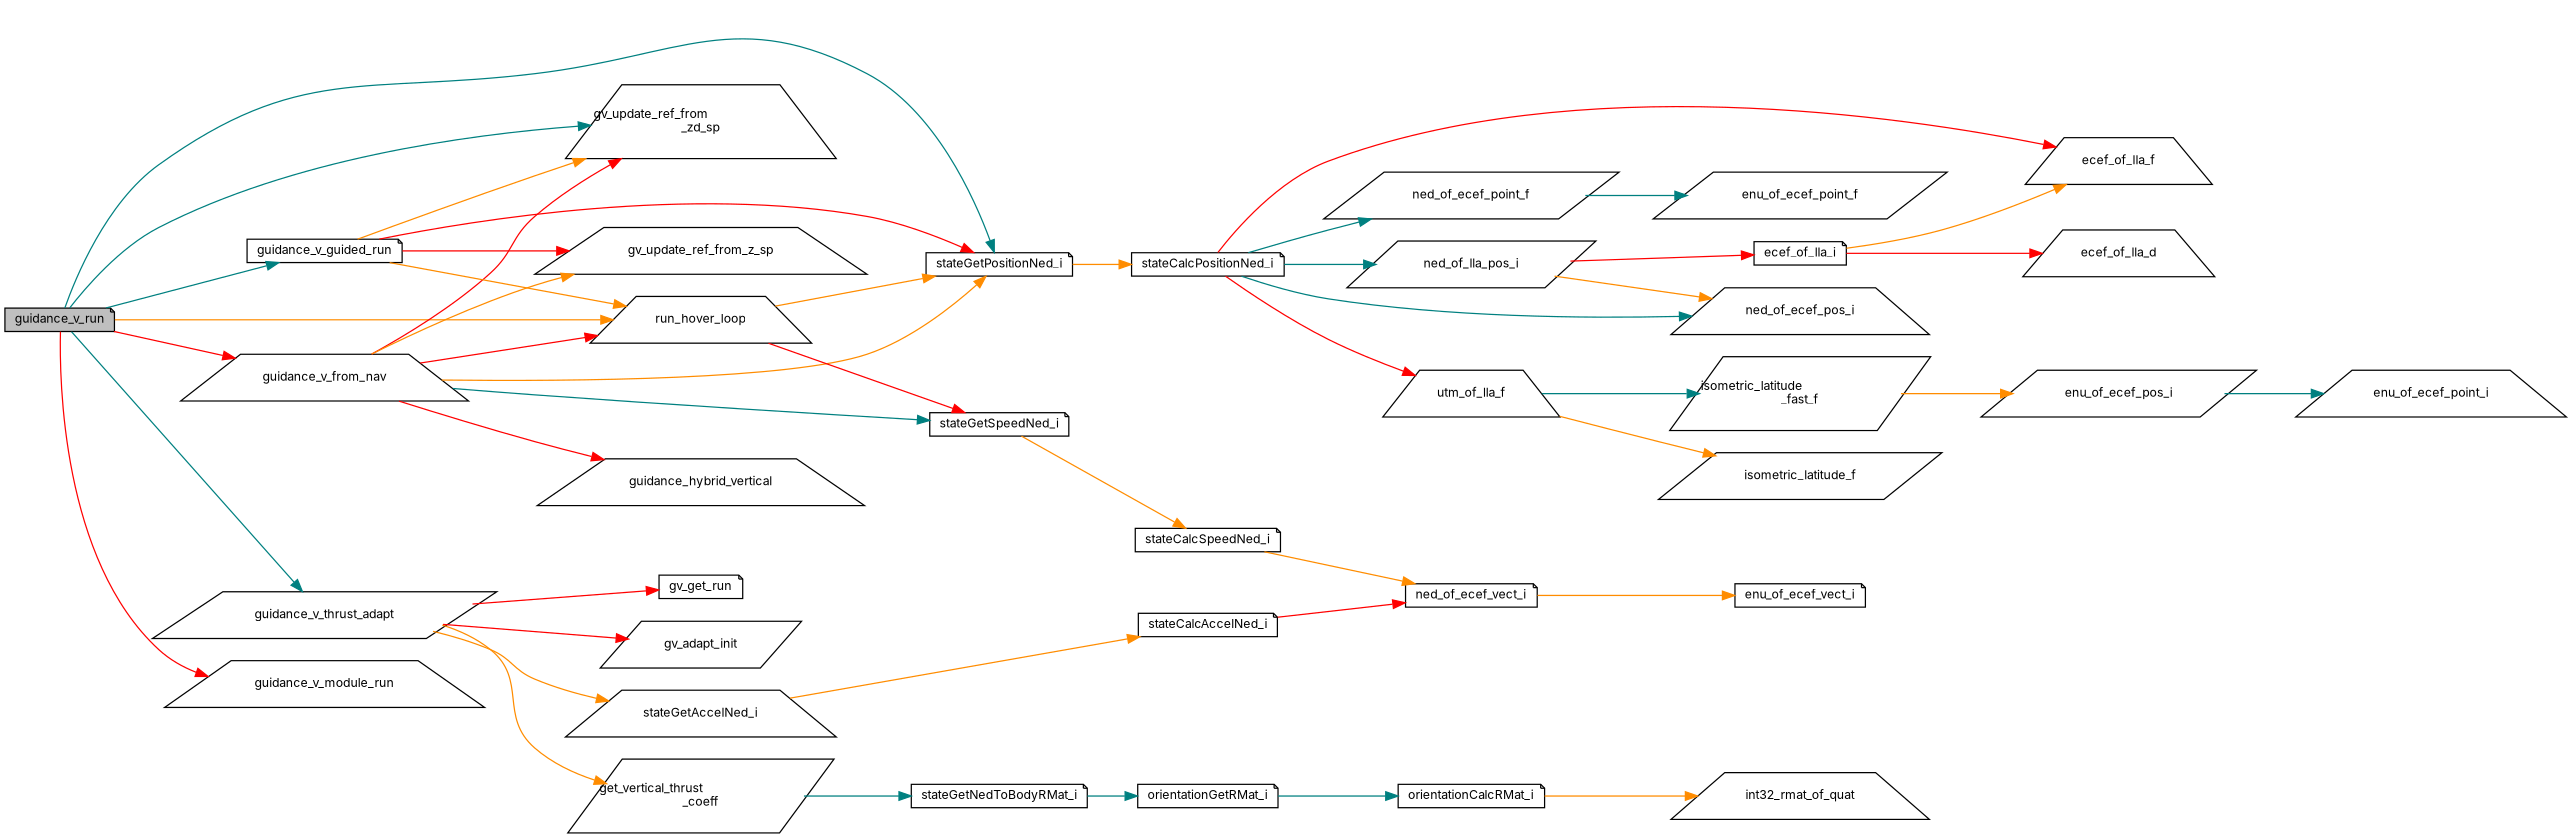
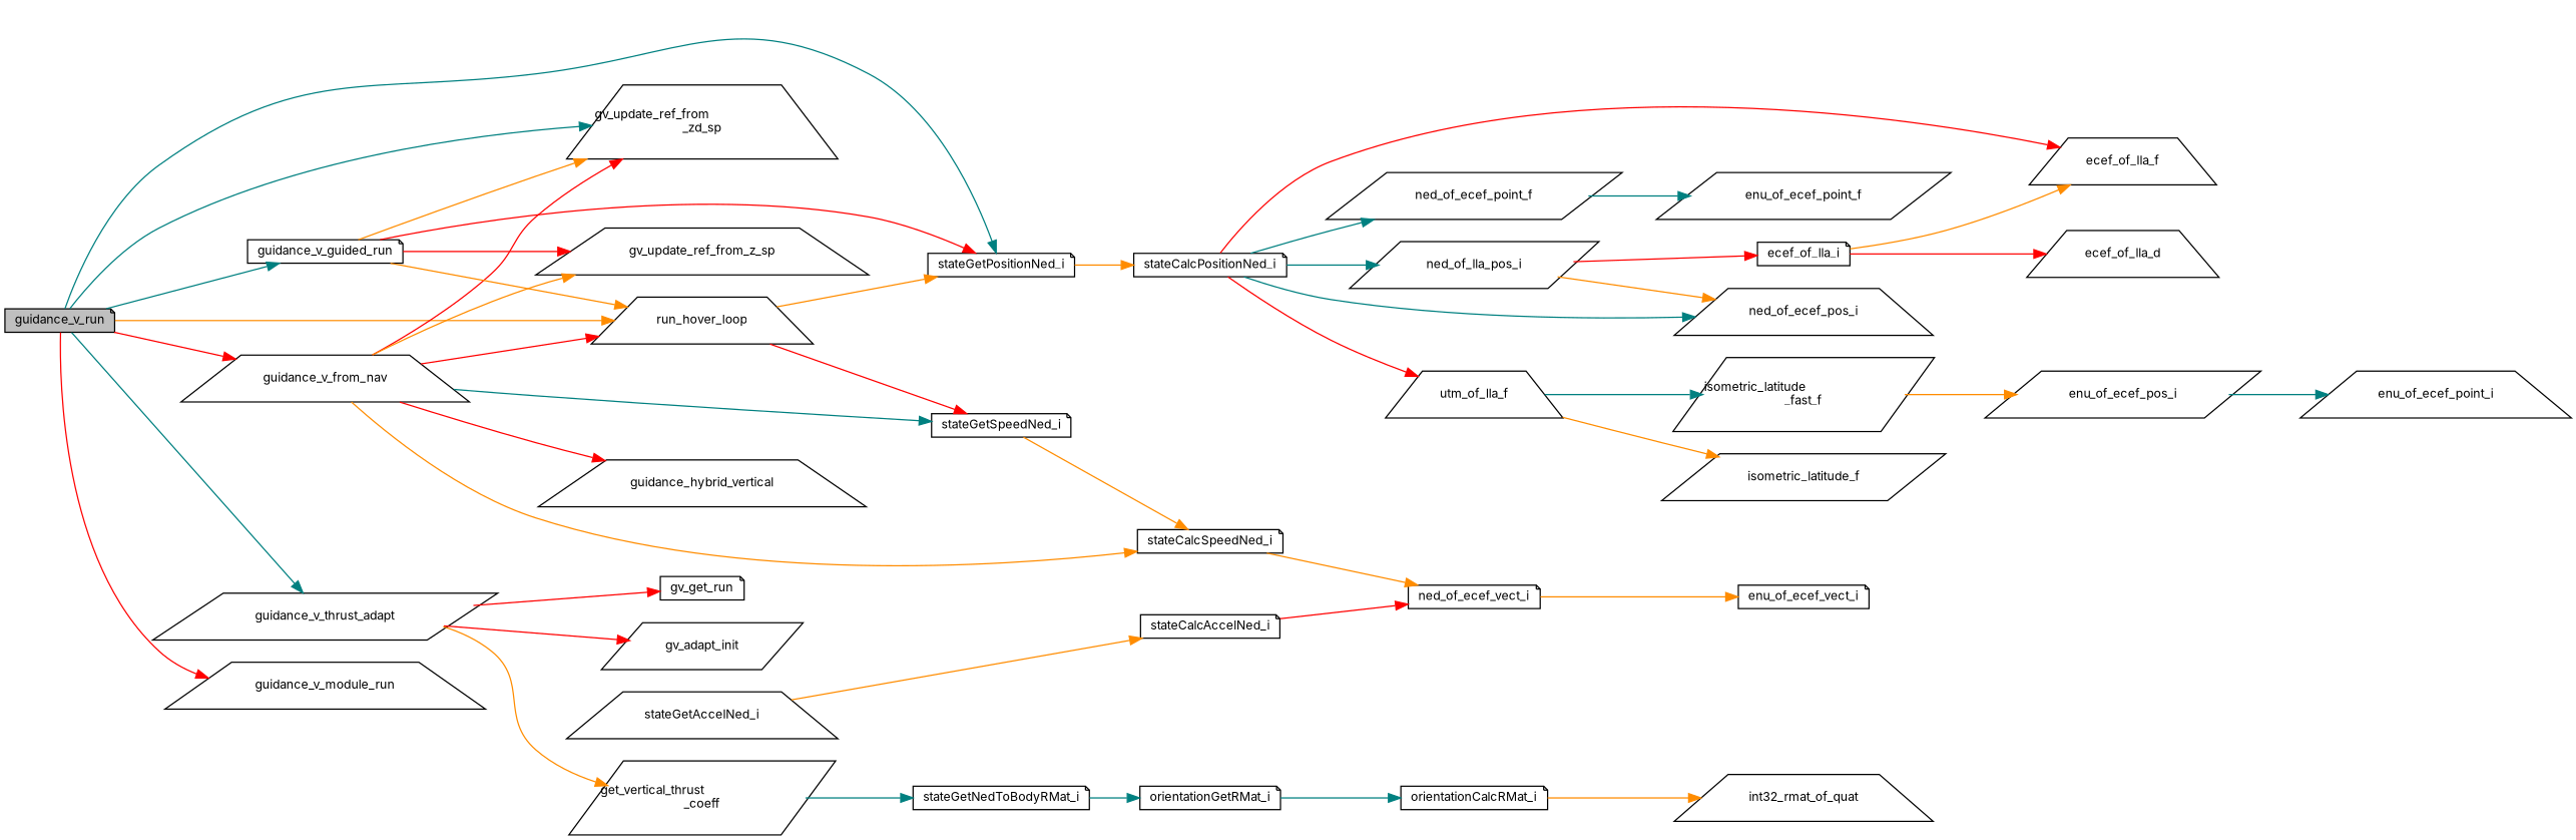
  digraph {
    fontname=Inter
    rankdir=LR
    node [color=black fillcolor=white fontname=Inter fontsize=10 shape=note style=filled]
    edge [color=darkorange fontname=Inter fontsize=10 labelfontname=FreeSans labelfontsize=10 style=solid]
    n1 [fillcolor=grey75 fontcolor=black height=0.2 label=guidance_v_run width=0.4]
    n2 [height=0.2 label=guidance_v_from_nav shape=trapezium width=0.4]
    n3 [height=0.2 label="gv_update_ref_from\l_zd_sp" shape=trapezium width=0.4]
    n4 [height=0.2 label=run_hover_loop shape=trapezium width=0.4]
    n5 [height=0.2 label=stateGetPositionNed_i width=0.4]
    n6 [height=0.2 label=guidance_v_guided_run width=0.4]
    n7 [height=0.2 label=guidance_v_module_run shape=trapezium width=0.4]
    n8 [height=0.2 label=guidance_v_thrust_adapt shape=parallelogram width=0.4]
    n9 [height=0.2 label=guidance_hybrid_vertical shape=trapezium width=0.4]
    n10 [height=0.2 label=gv_update_ref_from_z_sp shape=trapezium width=0.4]
    n11 [height=0.2 label=stateGetSpeedNed_i width=0.4]
    n12 [height=0.2 label=stateCalcPositionNed_i width=0.4]
    n13 [height=0.2 label="get_vertical_thrust\l_coeff" shape=parallelogram width=0.4]
    n14 [height=0.2 label=gv_get_run width=0.4]
    n15 [height=0.2 label=stateGetAccelNed_i shape=trapezium width=0.4]
    n16 [height=0.2 label=gv_adapt_init shape=parallelogram width=0.4]
    n17 [height=0.2 label=stateCalcSpeedNed_i width=0.4]
    n18 [height=0.2 label=ned_of_ecef_pos_i shape=trapezium width=0.4]
    n19 [height=0.2 label=ned_of_ecef_point_f shape=parallelogram width=0.4]
    n20 [height=0.2 label=ecef_of_lla_f shape=trapezium width=0.4]
    n21 [height=0.2 label=ned_of_lla_pos_i shape=parallelogram width=0.4]
    n22 [height=0.2 label=utm_of_lla_f shape=trapezium width=0.4]
    n23 [height=0.2 label=enu_of_ecef_point_f shape=parallelogram width=0.4]
    n24 [height=0.2 label=ecef_of_lla_i width=0.4]
    n25 [height=0.2 label=isometric_latitude_f shape=parallelogram width=0.4]
    n26 [height=0.2 label="isometric_latitude\l_fast_f" shape=parallelogram width=0.4]
    n27 [height=0.2 label=enu_of_ecef_pos_i shape=parallelogram width=0.4]
    n28 [height=0.2 label=enu_of_ecef_point_i shape=trapezium width=0.4]
    n29 [height=0.2 label=ecef_of_lla_d shape=trapezium width=0.4]
    n30 [height=0.2 label=ned_of_ecef_vect_i width=0.4]
    n31 [height=0.2 label=enu_of_ecef_vect_i width=0.4]
    n32 [height=0.2 label=stateGetNedToBodyRMat_i width=0.4]
    n33 [height=0.2 label=stateCalcAccelNed_i width=0.4]
    n34 [height=0.2 label=orientationGetRMat_i width=0.4]
    n35 [height=0.2 label=orientationCalcRMat_i width=0.4]
    n36 [height=0.2 label=int32_rmat_of_quat shape=trapezium width=0.4]
    n1 -> n2 [color=red]
    n1 -> n3 [color=teal]
    n1 -> n4
    n1 -> n5 [color=teal]
    n1 -> n6 [color=teal]
    n1 -> n7 [color=red]
    n1 -> n8 [color=teal]
    n2 -> n3 [color=red]
    n2 -> n4 [color=red]
-   n2 -> n5
+   n2 -> n17
    n2 -> n9 [color=red]
    n2 -> n10
    n2 -> n11 [color=teal]
    n4 -> n5
    n4 -> n11 [color=red]
    n5 -> n12
    n6 -> n3
    n6 -> n4
    n6 -> n5 [color=red]
    n6 -> n10 [color=red]
    n8 -> n13
    n8 -> n14 [color=red]
-   n8 -> n15
    n8 -> n16 [color=red]
    n11 -> n17
    n12 -> n18 [color=teal]
    n12 -> n19 [color=teal]
    n12 -> n20 [color=red]
    n12 -> n21 [color=teal]
    n12 -> n22 [color=red]
    n13 -> n32 [color=teal]
    n15 -> n33
    n17 -> n30
    n19 -> n23 [color=teal]
    n21 -> n18
    n21 -> n24 [color=red]
    n22 -> n25
    n22 -> n26 [color=teal]
    n24 -> n20
    n24 -> n29 [color=red]
    n26 -> n27
    n27 -> n28 [color=teal]
    n30 -> n31
    n32 -> n34 [color=teal]
    n33 -> n30 [color=red]
    n34 -> n35 [color=teal]
    n35 -> n36
  }
